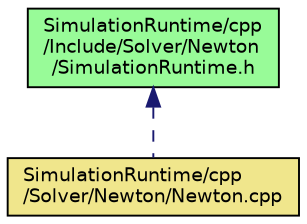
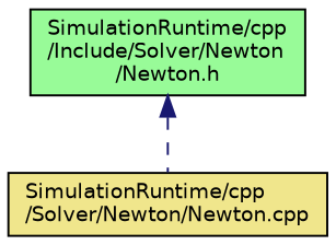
  digraph {
    node [color=black fontname=Helvetica fontsize=10 shape=record style=filled]
-   n1 [fillcolor=palegreen fontcolor=black height=0.2 label="SimulationRuntime/cpp\l/Include/Solver/Newton\l/SimulationRuntime.h" width=0.4]
+   n1 [fillcolor=palegreen fontcolor=black height=0.2 label="SimulationRuntime/cpp\l/Include/Solver/Newton\l/Newton.h" width=0.4]
    n2 [fillcolor=khaki height=0.2 label="SimulationRuntime/cpp\l/Solver/Newton/Newton.cpp" width=0.4]
    n1 -> n2 [color=midnightblue dir=back fontname=Helvetica fontsize=10 labelfontname=Helvetica labelfontsize=10 style=dashed]
  }
